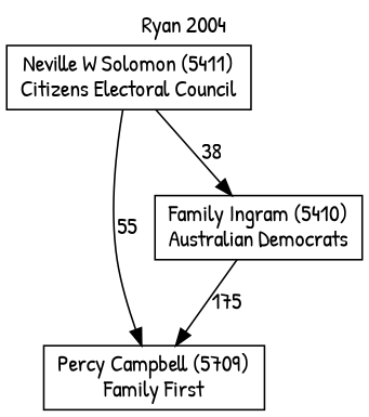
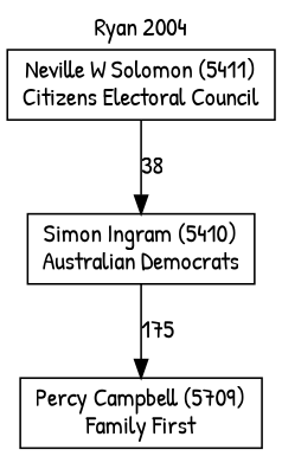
  digraph {
    fontname="Patrick Hand"
    label="Ryan 2004"
    labelloc=t
    mclimit=10
    node [fontname="Patrick Hand" shape=box]
    edge [fontname="Patrick Hand"]
    n1 [label="Percy Campbell (5709)\nFamily First"]
-   n2 [label="Family Ingram (5410)\nAustralian Democrats"]
+   n2 [label="Simon Ingram (5410)\nAustralian Democrats"]
    n3 [label="Neville W Solomon (5411)\nCitizens Electoral Council"]
    n2 -> n1 [label=175]
-   n3 -> n1 [label=55]
    n3 -> n2 [label=38]
  }
